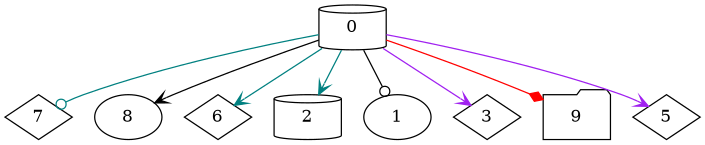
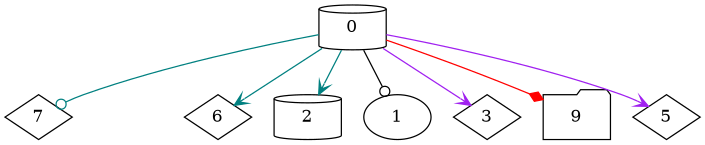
  digraph {
    "Duplicate states"=0
    GraphType=Fork
    "Max states in OPEN"=0
    Modes="120000ms; topo-ordered tasks, ; Pruning: task equivalence, fixed order ready list, ; F-value: ; Optimisation: best schedule length (SL) optimisation on equal, "
    NumberOfTasks=10
    "Pruned using list schedule length"=31
    "States removed from OPEN"=0
    TargetSystem="Homogeneous-6"
    "Time to schedule (ms)"=80
    "Total idle time"=68
    "Total schedule length"=27
    "Total sequential time"=70
    "Total states created"=75
    fontname="DejaVu Serif"
    node ["Finish time"=27 Processor=0 "Start time"=16 Weight=8 fontname="DejaVu Serif" shape=diamond]
    edge [Weight=13 arrowhead=vee color=teal fontname="DejaVu Serif"]
    0 ["Finish time"=8 "Start time"=0 shape=cylinder]
    7 ["Finish time"=26 Processor=1 Weight=10]
-   8 [Processor=2 "Start time"=17 Weight=10 shape=ellipse]
    6 ["Finish time"=22 Processor=3 "Start time"=13 Weight=9]
    2 ["Finish time"=16 "Start time"=8 shape=cylinder]
    1 ["Finish time"=23 Weight=7 shape=ellipse]
    3 ["Finish time"=17 Processor=5 "Start time"=12 Weight=5]
    9 ["Start time"=23 Weight=4 shape=folder]
    5 ["Finish time"=14 Processor=1 "Start time"=12 Weight=2]
    0 -> 7 [Weight=8 arrowhead=odot]
-   0 -> 8 [Weight=9 color=black]
    0 -> 6 [Weight=5]
    0 -> 2
    0 -> 1 [arrowhead=odot color=black]
    0 -> 3 [Weight=4 color=purple]
    0 -> 9 [arrowhead=diamond color=red]
    0 -> 5 [Weight=4 color=purple]
  }
